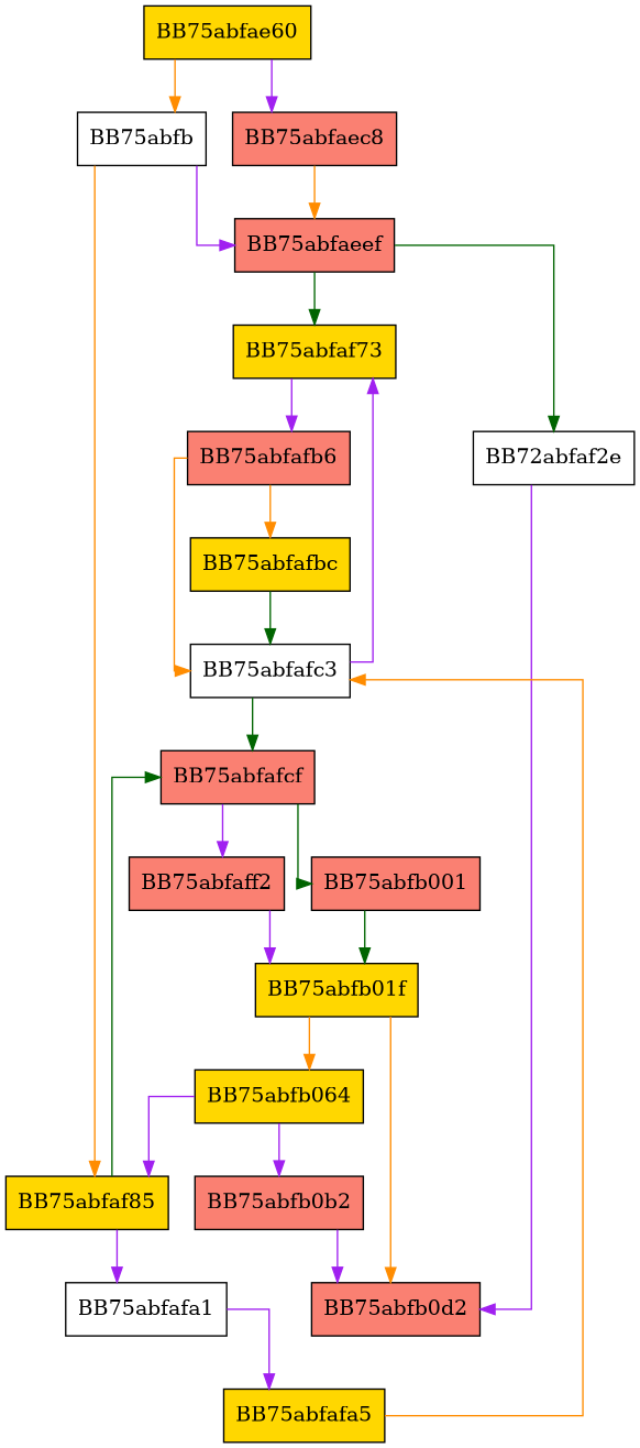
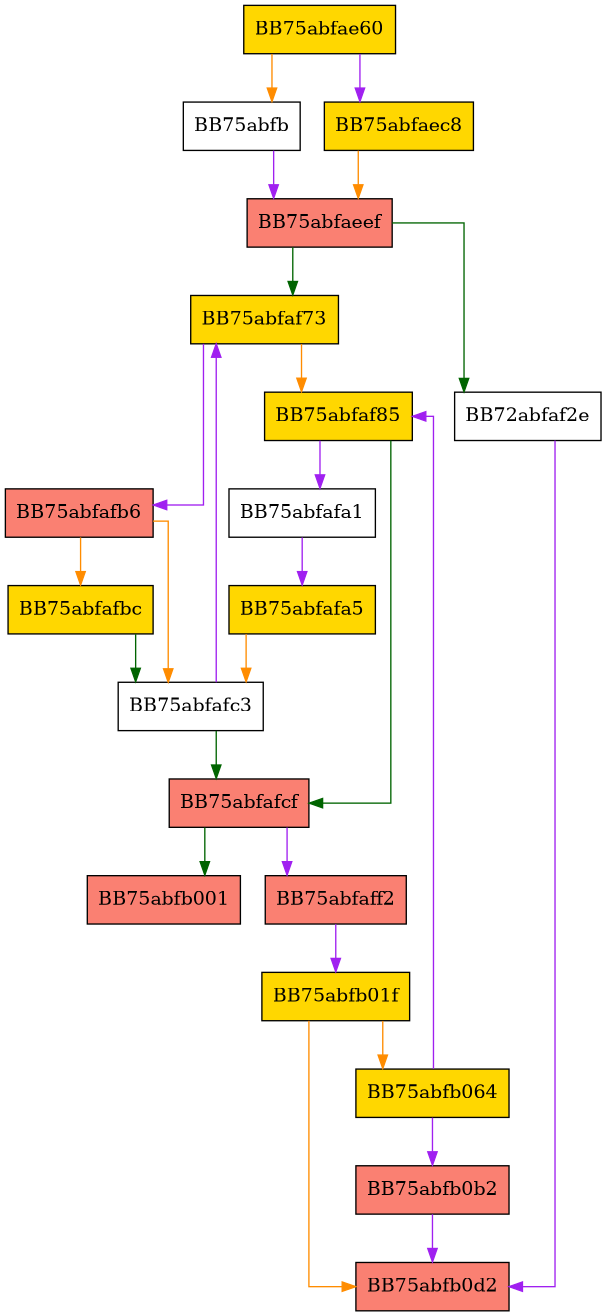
  digraph {
    splines=ortho
    node [fillcolor=salmon shape=box style=filled]
    edge [color=purple]
    n1 [fillcolor=white label=BB75abfb]
    BB75abfae60 [fillcolor=gold]
-   BB75abfaec8
+   BB75abfaec8 [fillcolor=gold]
    BB75abfaeef
    BB75abfaf73 [fillcolor=gold]
    n6 [fillcolor=white label=BB72abfaf2e]
    BB75abfaf85 [fillcolor=gold]
    BB75abfafb6
    BB75abfb0d2
    BB75abfafcf
    BB75abfafa1 [fillcolor=white]
    BB75abfb001
    BB75abfaff2
    BB75abfafa5 [fillcolor=gold]
    BB75abfb01f [fillcolor=gold]
    BB75abfafc3 [fillcolor=white]
    BB75abfafbc [fillcolor=gold]
    BB75abfb064 [fillcolor=gold]
    BB75abfb0b2
    n1 -> BB75abfaeef
    BB75abfae60 -> n1 [color=darkorange]
    BB75abfae60 -> BB75abfaec8
    BB75abfaec8 -> BB75abfaeef [color=darkorange]
    BB75abfaeef -> BB75abfaf73 [color=darkgreen]
    BB75abfaeef -> n6 [color=darkgreen]
-   n1 -> BB75abfaf85 [color=darkorange]
+   BB75abfaf73 -> BB75abfaf85 [color=darkorange]
    BB75abfaf73 -> BB75abfafb6
    n6 -> BB75abfb0d2
    BB75abfaf85 -> BB75abfafcf [color=darkgreen]
    BB75abfaf85 -> BB75abfafa1
    BB75abfafb6 -> BB75abfafc3 [color=darkorange]
    BB75abfafb6 -> BB75abfafbc [color=darkorange]
    BB75abfafcf -> BB75abfb001 [color=darkgreen]
    BB75abfafcf -> BB75abfaff2
    BB75abfafa1 -> BB75abfafa5
-   BB75abfb001 -> BB75abfb01f [color=darkgreen]
    BB75abfaff2 -> BB75abfb01f
    BB75abfafa5 -> BB75abfafc3 [color=darkorange]
    BB75abfb01f -> BB75abfb0d2 [color=darkorange]
    BB75abfb01f -> BB75abfb064 [color=darkorange]
    BB75abfafc3 -> BB75abfaf73
    BB75abfafc3 -> BB75abfafcf [color=darkgreen]
    BB75abfafbc -> BB75abfafc3 [color=darkgreen]
    BB75abfb064 -> BB75abfaf85
    BB75abfb064 -> BB75abfb0b2
    BB75abfb0b2 -> BB75abfb0d2
  }
